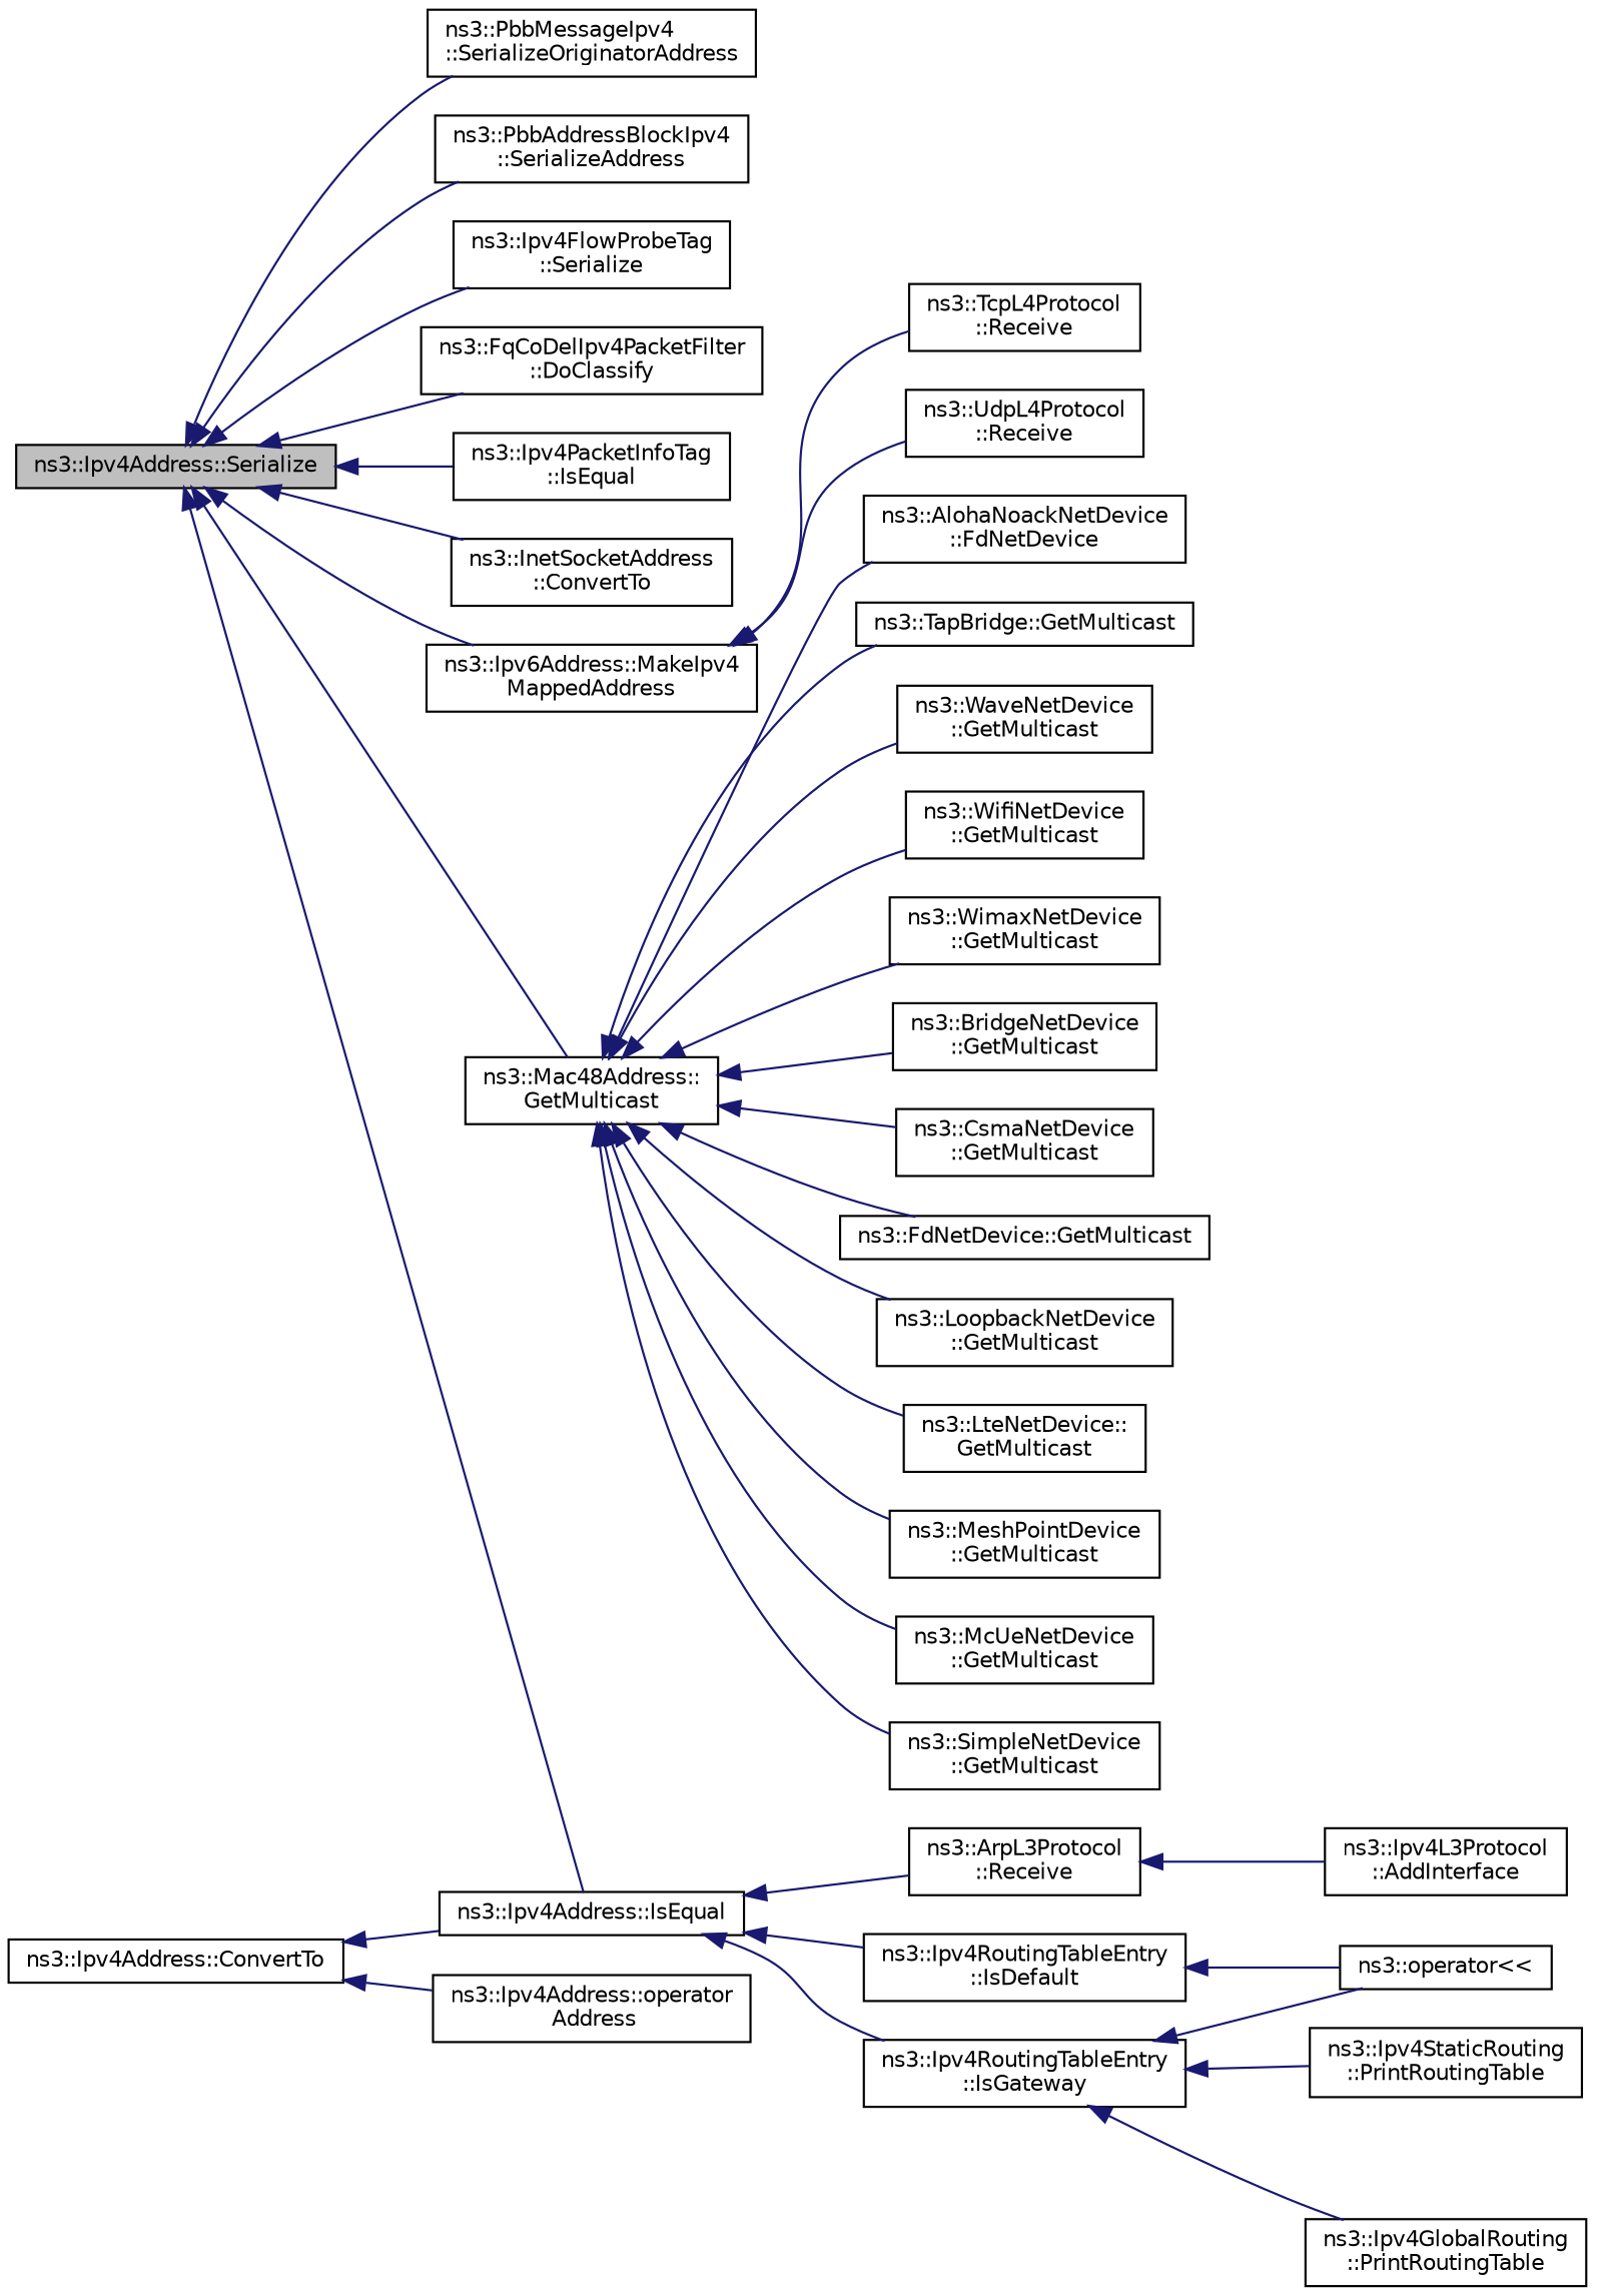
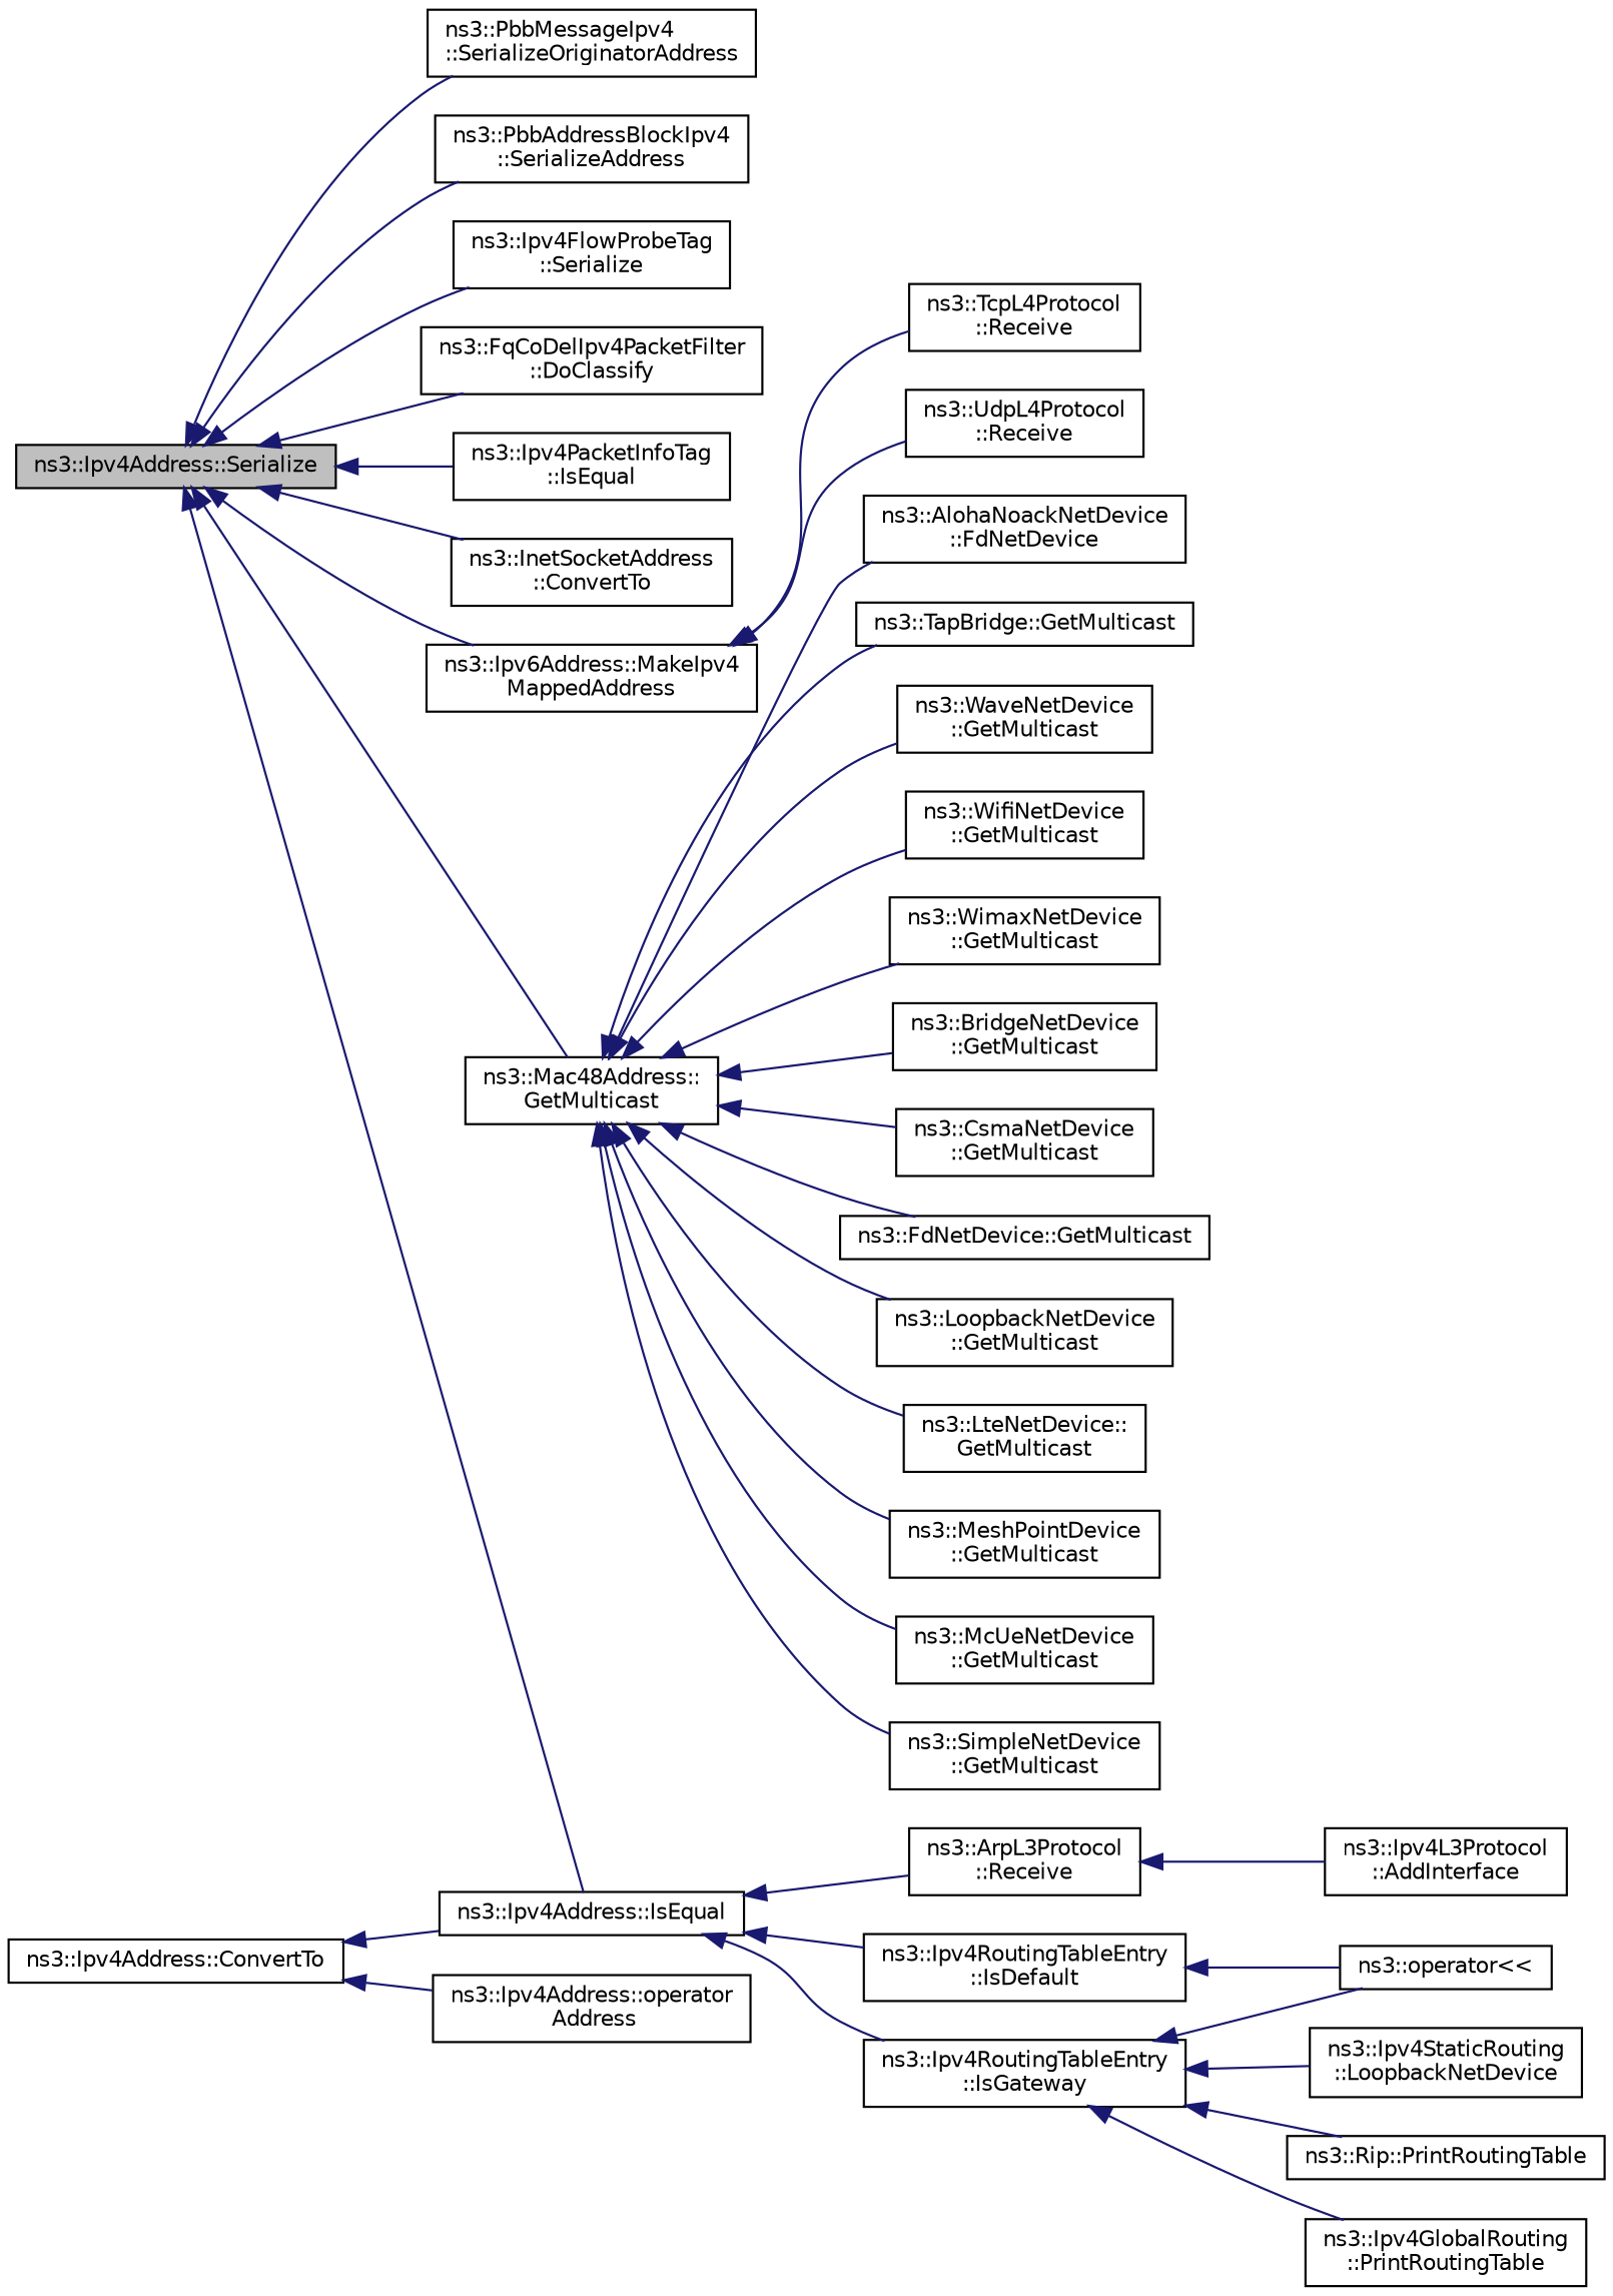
  digraph {
    rankdir=LR
    node [color=black fillcolor=white fontname=Helvetica fontsize=10 shape=record style=filled]
    edge [color=midnightblue dir=back fontname=Helvetica fontsize=10 labelfontname=Helvetica labelfontsize=10 style=solid]
    n1 [fillcolor=grey75 fontcolor=black height=0.2 label="ns3::Ipv4Address::Serialize" width=0.4]
    n2 [height=0.2 label="ns3::Ipv4FlowProbeTag\l::Serialize" width=0.4]
    n3 [height=0.2 label="ns3::FqCoDelIpv4PacketFilter\l::DoClassify" width=0.4]
    n4 [height=0.2 label="ns3::Ipv4PacketInfoTag\l::IsEqual" width=0.4]
    n5 [height=0.2 label="ns3::InetSocketAddress\l::ConvertTo" width=0.4]
    n6 [height=0.2 label="ns3::Ipv4Address::IsEqual" width=0.4]
    n7 [height=0.2 label="ns3::Ipv6Address::MakeIpv4\lMappedAddress" width=0.4]
    n8 [height=0.2 label="ns3::Mac48Address::\lGetMulticast" width=0.4]
    n9 [height=0.2 label="ns3::PbbMessageIpv4\l::SerializeOriginatorAddress" width=0.4]
    n10 [height=0.2 label="ns3::PbbAddressBlockIpv4\l::SerializeAddress" width=0.4]
    n11 [height=0.2 label="ns3::Ipv4Address::ConvertTo" width=0.4]
    n12 [height=0.2 label="ns3::Ipv4Address::operator\l Address" width=0.4]
    n13 [height=0.2 label="ns3::ArpL3Protocol\l::Receive" width=0.4]
    n14 [height=0.2 label="ns3::Ipv4RoutingTableEntry\l::IsDefault" width=0.4]
    n15 [height=0.2 label="ns3::Ipv4RoutingTableEntry\l::IsGateway" width=0.4]
    n16 [height=0.2 label="ns3::TcpL4Protocol\l::Receive" width=0.4]
    n17 [height=0.2 label="ns3::UdpL4Protocol\l::Receive" width=0.4]
    n18 [height=0.2 label="ns3::BridgeNetDevice\l::GetMulticast" width=0.4]
    n19 [height=0.2 label="ns3::CsmaNetDevice\l::GetMulticast" width=0.4]
    n20 [height=0.2 label="ns3::FdNetDevice::GetMulticast" width=0.4]
    n21 [height=0.2 label="ns3::LoopbackNetDevice\l::GetMulticast" width=0.4]
    n22 [height=0.2 label="ns3::LteNetDevice::\lGetMulticast" width=0.4]
    n23 [height=0.2 label="ns3::MeshPointDevice\l::GetMulticast" width=0.4]
    n24 [height=0.2 label="ns3::McUeNetDevice\l::GetMulticast" width=0.4]
    n25 [height=0.2 label="ns3::SimpleNetDevice\l::GetMulticast" width=0.4]
    n26 [height=0.2 label="ns3::AlohaNoackNetDevice\l::FdNetDevice" width=0.4]
    n27 [height=0.2 label="ns3::TapBridge::GetMulticast" width=0.4]
    n28 [height=0.2 label="ns3::WaveNetDevice\l::GetMulticast" width=0.4]
    n29 [height=0.2 label="ns3::WifiNetDevice\l::GetMulticast" width=0.4]
    n30 [height=0.2 label="ns3::WimaxNetDevice\l::GetMulticast" width=0.4]
    n31 [height=0.2 label="ns3::Ipv4L3Protocol\l::AddInterface" width=0.4]
    n32 [height=0.2 label="ns3::operator\<\<" width=0.4]
    n33 [height=0.2 label="ns3::Ipv4GlobalRouting\l::PrintRoutingTable" width=0.4]
-   n34 [height=0.2 label="ns3::Ipv4StaticRouting\l::PrintRoutingTable" width=0.4]
+   n34 [height=0.2 label="ns3::Ipv4StaticRouting\l::LoopbackNetDevice" width=0.4]
+   n35 [height=0.2 label="ns3::Rip::PrintRoutingTable" width=0.4]
    n1 -> n2
    n1 -> n3
    n1 -> n4
    n1 -> n5
    n1 -> n6
    n1 -> n7
    n1 -> n8
    n1 -> n9
    n1 -> n10
    n6 -> n13
    n6 -> n14
    n6 -> n15
    n7 -> n16
    n7 -> n17
    n8 -> n18
    n8 -> n19
    n8 -> n20
    n8 -> n21
    n8 -> n22
    n8 -> n23
    n8 -> n24
    n8 -> n25
    n8 -> n26
    n8 -> n27
    n8 -> n28
    n8 -> n29
    n8 -> n30
    n11 -> n6
    n11 -> n12
    n13 -> n31
    n14 -> n32
    n15 -> n32
    n15 -> n33
    n15 -> n34
+   n15 -> n35
  }
